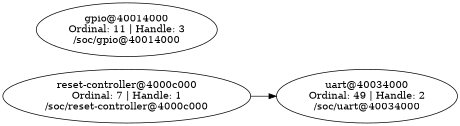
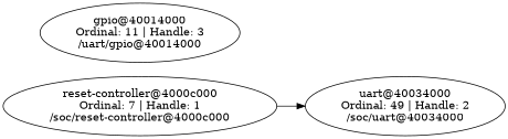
  digraph {
    rankdir=LR
    n1 [label="reset-controller@4000c000\nOrdinal: 7 | Handle: 1\n/soc/reset-controller@4000c000"]
    n2 [label="uart@40034000\nOrdinal: 49 | Handle: 2\n/soc/uart@40034000"]
-   n3 [label="gpio@40014000\nOrdinal: 11 | Handle: 3\n/soc/gpio@40014000"]
+   n3 [label="gpio@40014000\nOrdinal: 11 | Handle: 3\n/uart/gpio@40014000"]
    n1 -> n2
  }
